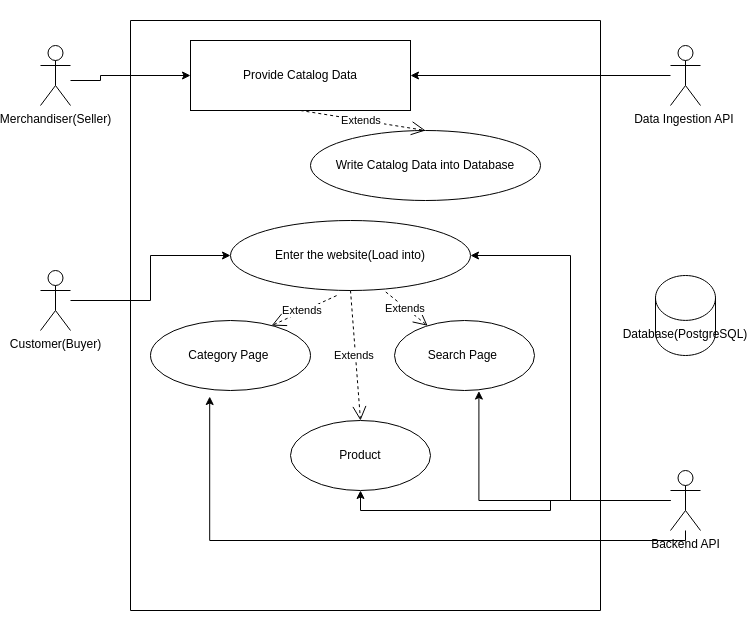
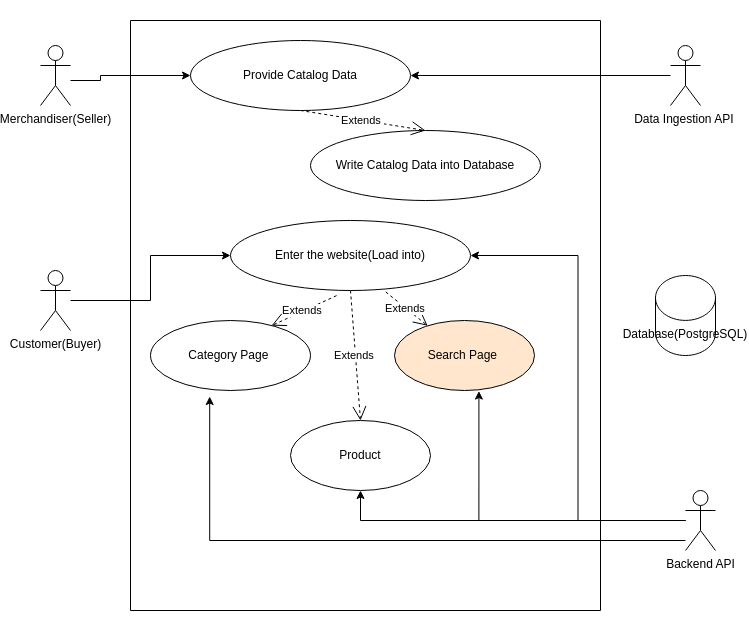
  <mxCell id="0" />
  <mxCell id="1" parent="0" />
  <mxCell id="2" style="edgeStyle=orthogonalEdgeStyle;rounded=0;orthogonalLoop=1;jettySize=auto;html=1;entryX=0;entryY=0.5;entryDx=0;entryDy=0;" edge="1" parent="1" source="3" target="7"><mxGeometry relative="1" as="geometry" /></mxCell>
  <mxCell id="3" value="Customer(Buyer)" style="shape=umlActor;verticalLabelPosition=bottom;verticalAlign=top;html=1;outlineConnect=0;" vertex="1" parent="1"><mxGeometry x="20" y="270" width="30" height="60" as="geometry" /></mxCell>
  <mxCell id="4" value="" style="swimlane;startSize=0;" vertex="1" parent="1"><mxGeometry x="110" y="20" width="470" height="590" as="geometry" /></mxCell>
- <mxCell id="5" value="Provide Catalog Data" style="whiteSpace=wrap;html=1;rounded=0;" vertex="1" parent="4"><mxGeometry x="60" y="20" width="220" height="70" as="geometry" /></mxCell>
+ <mxCell id="5" value="Provide Catalog Data" style="ellipse;whiteSpace=wrap;html=1;" vertex="1" parent="4"><mxGeometry x="60" y="20" width="220" height="70" as="geometry" /></mxCell>
  <mxCell id="6" value="Write Catalog Data into Database" style="ellipse;whiteSpace=wrap;html=1;" vertex="1" parent="4"><mxGeometry x="180" y="110" width="230" height="70" as="geometry" /></mxCell>
  <mxCell id="7" value="Enter the website(Load into)" style="ellipse;whiteSpace=wrap;html=1;" vertex="1" parent="4"><mxGeometry x="100" y="200" width="240" height="70" as="geometry" /></mxCell>
  <mxCell id="8" value="Category Page&amp;nbsp;" style="ellipse;whiteSpace=wrap;html=1;" vertex="1" parent="4"><mxGeometry x="20" y="300" width="160" height="70" as="geometry" /></mxCell>
- <mxCell id="9" value="Search Page&amp;nbsp;" style="ellipse;whiteSpace=wrap;html=1;" vertex="1" parent="4"><mxGeometry x="264" y="300" width="140" height="70" as="geometry" /></mxCell>
+ <mxCell id="9" value="Search Page&amp;nbsp;" style="ellipse;whiteSpace=wrap;html=1;fillColor=#ffe6cc;" vertex="1" parent="4"><mxGeometry x="264" y="300" width="140" height="70" as="geometry" /></mxCell>
  <mxCell id="10" value="Product" style="ellipse;whiteSpace=wrap;html=1;" vertex="1" parent="4"><mxGeometry x="160" y="400" width="140" height="70" as="geometry" /></mxCell>
  <mxCell id="11" value="Extends&amp;nbsp;" style="endArrow=open;endSize=12;dashed=1;html=1;rounded=0;exitX=0.442;exitY=1.073;exitDx=0;exitDy=0;exitPerimeter=0;entryX=0.757;entryY=0.073;entryDx=0;entryDy=0;entryPerimeter=0;" edge="1" parent="4" source="7" target="8"><mxGeometry width="160" relative="1" as="geometry"><mxPoint x="380" y="290" as="sourcePoint" /><mxPoint x="540" y="290" as="targetPoint" /></mxGeometry></mxCell>
  <mxCell id="12" value="Extends&amp;nbsp;" style="endArrow=open;endSize=12;dashed=1;html=1;rounded=0;exitX=0.647;exitY=1.021;exitDx=0;exitDy=0;exitPerimeter=0;" edge="1" parent="4" source="7" target="9"><mxGeometry width="160" relative="1" as="geometry"><mxPoint x="381.08" y="335.11" as="sourcePoint" /><mxPoint x="301.12" y="375.11" as="targetPoint" /></mxGeometry></mxCell>
  <mxCell id="13" value="Extends&amp;nbsp;" style="endArrow=open;endSize=12;dashed=1;html=1;rounded=0;exitX=0.5;exitY=1;exitDx=0;exitDy=0;entryX=0.5;entryY=0;entryDx=0;entryDy=0;" edge="1" parent="4" source="7" target="10"><mxGeometry width="160" relative="1" as="geometry"><mxPoint x="381.08" y="335.11" as="sourcePoint" /><mxPoint x="301.12" y="375.11" as="targetPoint" /></mxGeometry></mxCell>
  <mxCell id="14" value="Extends&amp;nbsp;" style="endArrow=open;endSize=12;dashed=1;html=1;rounded=0;exitX=0.5;exitY=1;exitDx=0;exitDy=0;entryX=0.5;entryY=0;entryDx=0;entryDy=0;" edge="1" parent="4" source="5" target="6"><mxGeometry width="160" relative="1" as="geometry"><mxPoint x="600" y="360" as="sourcePoint" /><mxPoint x="760" y="360" as="targetPoint" /></mxGeometry></mxCell>
  <mxCell id="15" style="edgeStyle=orthogonalEdgeStyle;rounded=0;orthogonalLoop=1;jettySize=auto;html=1;" edge="1" parent="1" source="16" target="5"><mxGeometry relative="1" as="geometry" /></mxCell>
  <mxCell id="16" value="Data Ingestion API&amp;nbsp;" style="shape=umlActor;verticalLabelPosition=bottom;verticalAlign=top;html=1;outlineConnect=0;" vertex="1" parent="1"><mxGeometry x="650" y="45" width="30" height="60" as="geometry" /></mxCell>
  <mxCell id="17" style="edgeStyle=orthogonalEdgeStyle;rounded=0;orthogonalLoop=1;jettySize=auto;html=1;entryX=0;entryY=0.5;entryDx=0;entryDy=0;" edge="1" parent="1" source="18" target="5"><mxGeometry relative="1" as="geometry"><Array as="points"><mxPoint x="80" y="80" /><mxPoint x="80" y="75" /></Array></mxGeometry></mxCell>
  <mxCell id="18" value="Merchandiser(Seller)" style="shape=umlActor;verticalLabelPosition=bottom;verticalAlign=top;html=1;outlineConnect=0;" vertex="1" parent="1"><mxGeometry x="20" y="45" width="30" height="60" as="geometry" /></mxCell>
  <mxCell id="19" style="edgeStyle=orthogonalEdgeStyle;rounded=0;orthogonalLoop=1;jettySize=auto;html=1;entryX=1;entryY=0.5;entryDx=0;entryDy=0;" edge="1" parent="1" source="23" target="7"><mxGeometry relative="1" as="geometry" /></mxCell>
  <mxCell id="20" style="edgeStyle=orthogonalEdgeStyle;rounded=0;orthogonalLoop=1;jettySize=auto;html=1;entryX=0.603;entryY=1.008;entryDx=0;entryDy=0;entryPerimeter=0;" edge="1" parent="1" source="23" target="9"><mxGeometry relative="1" as="geometry" /></mxCell>
  <mxCell id="21" style="edgeStyle=orthogonalEdgeStyle;rounded=0;orthogonalLoop=1;jettySize=auto;html=1;entryX=0.5;entryY=1;entryDx=0;entryDy=0;" edge="1" parent="1" source="23" target="10"><mxGeometry relative="1" as="geometry" /></mxCell>
  <mxCell id="22" style="edgeStyle=orthogonalEdgeStyle;rounded=0;orthogonalLoop=1;jettySize=auto;html=1;entryX=0.37;entryY=1.086;entryDx=0;entryDy=0;entryPerimeter=0;" edge="1" parent="1" source="23" target="8"><mxGeometry relative="1" as="geometry"><Array as="points"><mxPoint x="665" y="540" /><mxPoint x="189" y="540" /></Array></mxGeometry></mxCell>
- <mxCell id="23" value="Backend API" style="shape=umlActor;verticalLabelPosition=bottom;verticalAlign=top;html=1;outlineConnect=0;" vertex="1" parent="1"><mxGeometry x="650" y="470" width="30" height="60" as="geometry" /></mxCell>
+ <mxCell id="23" value="Backend API" style="shape=umlActor;verticalLabelPosition=bottom;verticalAlign=top;html=1;outlineConnect=0;" vertex="1" parent="1"><mxGeometry x="665" y="490" width="30" height="60" as="geometry" /></mxCell>
  <mxCell id="24" value="Database(PostgreSQL)" style="shape=cylinder3;whiteSpace=wrap;html=1;boundedLbl=1;backgroundOutline=1;size=22.455;" vertex="1" parent="1"><mxGeometry x="635" y="275" width="60" height="80" as="geometry" /></mxCell>
